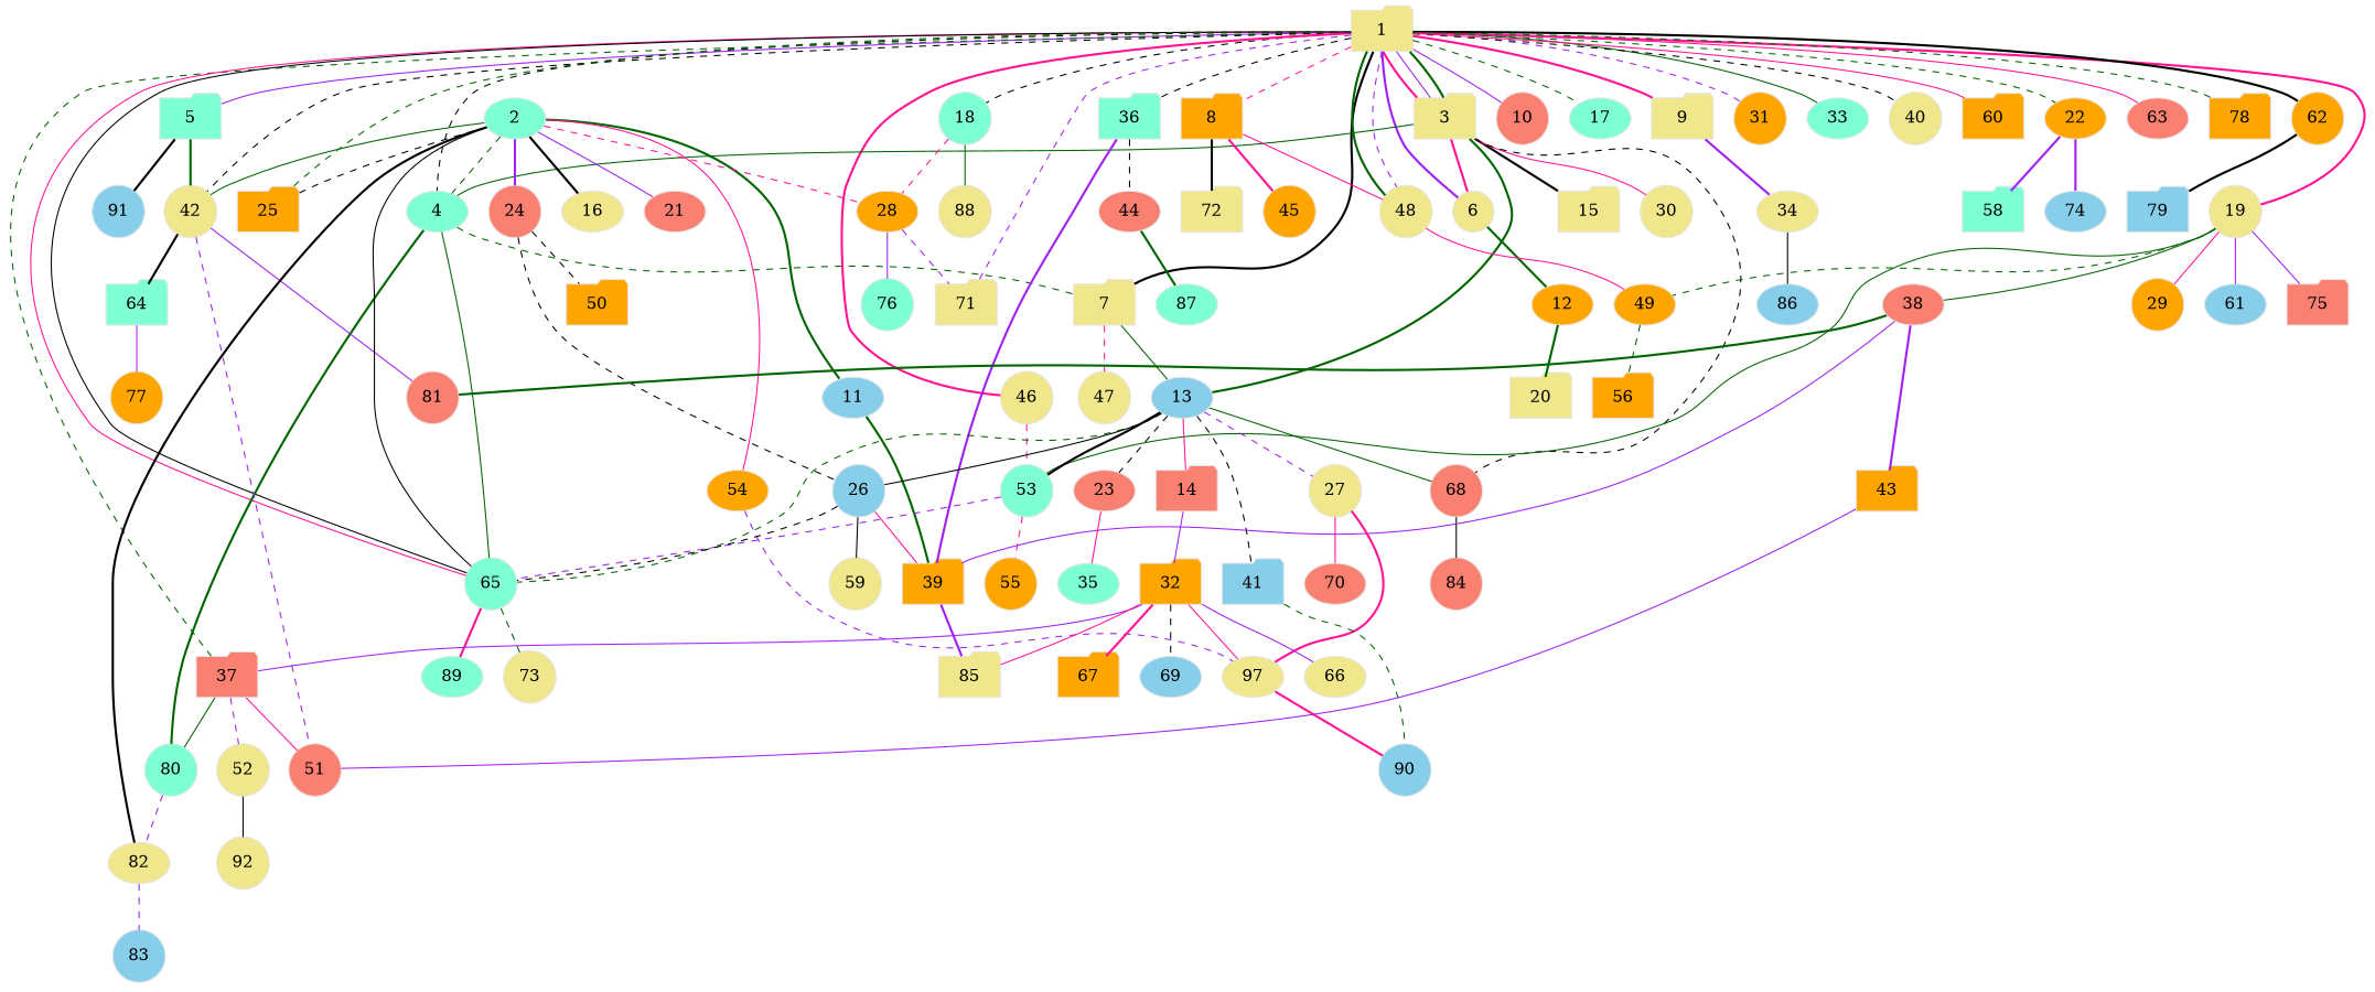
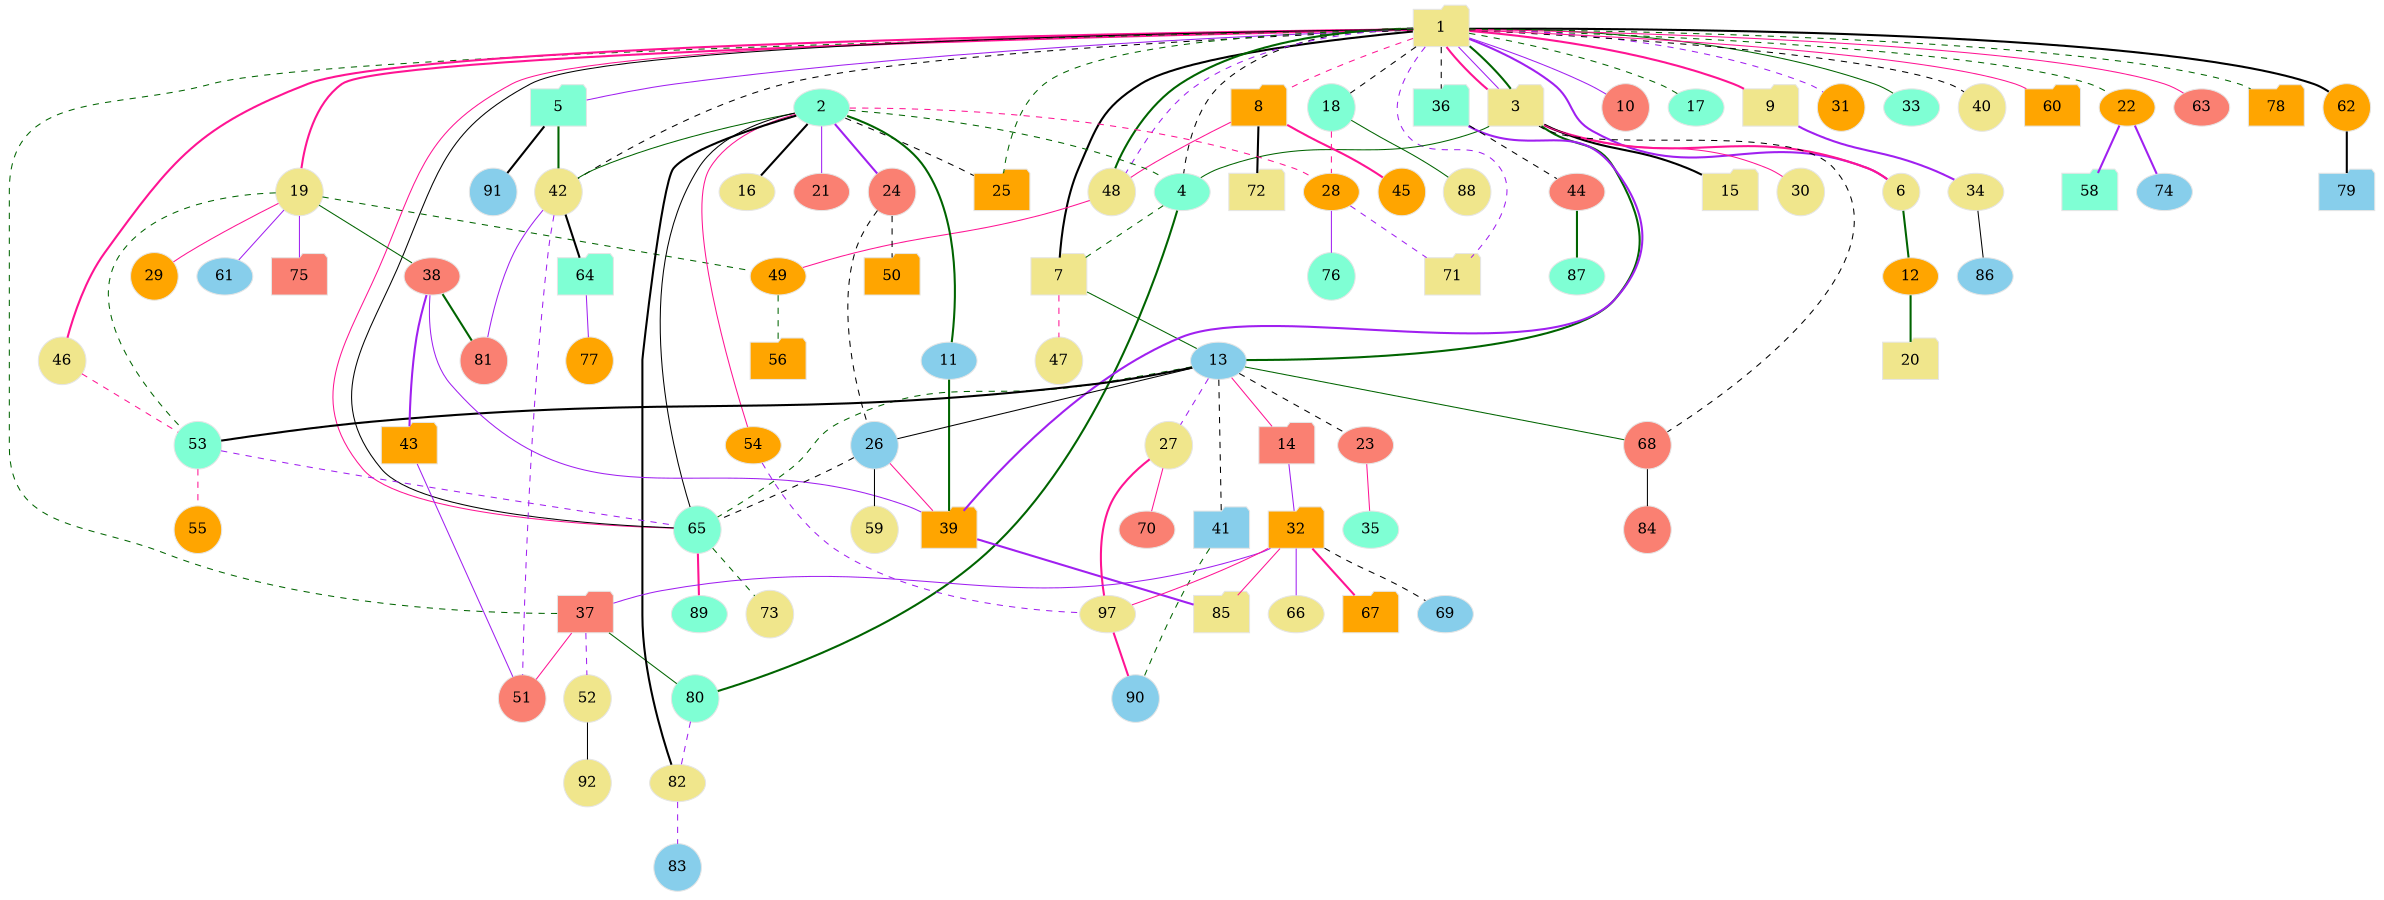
  graph {
    fontname="DejaVu Serif"
    node [color=gray90 fillcolor=khaki fontname="DejaVu Serif" shape=circle style=filled]
    edge [color=purple fontname="DejaVu Serif" style=solid]
    1 [shape=folder]
    3 [shape=folder]
    4 [fillcolor=aquamarine shape=ellipse]
    5 [fillcolor=aquamarine shape=folder]
    6
    7 [shape=folder]
    8 [fillcolor=orange shape=folder]
    9 [shape=folder]
    10 [fillcolor=salmon]
    17 [fillcolor=aquamarine shape=ellipse]
    18 [fillcolor=aquamarine]
    19
    22 [fillcolor=orange shape=ellipse]
    31 [fillcolor=orange]
    33 [fillcolor=aquamarine shape=ellipse]
    36 [fillcolor=aquamarine shape=folder]
    37 [fillcolor=salmon shape=folder]
    40
    42
    46
    48
    60 [fillcolor=orange shape=folder]
    62 [fillcolor=orange]
    63 [fillcolor=salmon shape=ellipse]
    65 [fillcolor=aquamarine]
    71 [shape=folder]
    78 [fillcolor=orange shape=folder]
    25 [fillcolor=orange shape=folder]
    2 [fillcolor=aquamarine shape=ellipse]
    11 [fillcolor=skyblue shape=ellipse]
    16 [shape=ellipse]
    21 [fillcolor=salmon shape=ellipse]
    24 [fillcolor=salmon]
    28 [fillcolor=orange shape=ellipse]
    54 [fillcolor=orange shape=ellipse]
    82 [shape=ellipse]
    13 [fillcolor=skyblue shape=ellipse]
    15 [shape=folder]
    30
    68 [fillcolor=salmon]
    80 [fillcolor=aquamarine]
    91 [fillcolor=skyblue]
    12 [fillcolor=orange shape=ellipse]
    47
    45 [fillcolor=orange]
    72 [shape=folder]
    34 [shape=ellipse]
    88
    53 [fillcolor=aquamarine]
    29 [fillcolor=orange]
    38 [fillcolor=salmon shape=ellipse]
    49 [fillcolor=orange shape=ellipse]
    61 [fillcolor=skyblue shape=ellipse]
    75 [fillcolor=salmon shape=folder]
    58 [fillcolor=aquamarine shape=folder]
    74 [fillcolor=skyblue shape=ellipse]
    39 [fillcolor=orange shape=folder]
    44 [fillcolor=salmon shape=ellipse]
    51 [fillcolor=salmon]
    52
    81 [fillcolor=salmon]
    64 [fillcolor=aquamarine shape=folder]
    79 [fillcolor=skyblue shape=folder]
    73
    89 [fillcolor=aquamarine shape=ellipse]
    26 [fillcolor=skyblue]
    50 [fillcolor=orange shape=folder]
    76 [fillcolor=aquamarine]
    n69 [label=97 shape=ellipse]
    83 [fillcolor=skyblue]
    14 [fillcolor=salmon shape=folder]
    23 [fillcolor=salmon shape=ellipse]
    27
    41 [fillcolor=skyblue shape=folder]
    84 [fillcolor=salmon]
    20 [shape=folder]
    86 [fillcolor=skyblue shape=ellipse]
    85 [shape=folder]
    32 [fillcolor=orange shape=folder]
    35 [fillcolor=aquamarine shape=ellipse]
    59
    70 [fillcolor=salmon shape=ellipse]
    90 [fillcolor=skyblue]
    55 [fillcolor=orange]
    66 [shape=ellipse]
    67 [fillcolor=orange shape=folder]
    69 [fillcolor=skyblue shape=ellipse]
    43 [fillcolor=orange shape=folder]
    56 [fillcolor=orange shape=folder]
    87 [fillcolor=aquamarine shape=ellipse]
    92
    77 [fillcolor=orange]
    1 -- 3 [color=deeppink style=bold]
    1 -- 3
    1 -- 3 [color=darkgreen style=bold]
    1 -- 4 [color=black style=dashed]
    1 -- 5
    1 -- 6 [style=bold]
    1 -- 7 [color=black style=bold]
    1 -- 8 [color=deeppink style=dashed]
    1 -- 9 [color=deeppink style=bold]
    1 -- 10
    1 -- 17 [color=darkgreen style=dashed]
    1 -- 18 [color=black style=dashed]
    1 -- 19 [color=deeppink style=bold]
    1 -- 22 [color=darkgreen style=dashed]
    1 -- 31 [style=dashed]
    1 -- 33 [color=darkgreen]
    1 -- 36 [color=black style=dashed]
    1 -- 37 [color=darkgreen style=dashed]
    1 -- 40 [color=black style=dashed]
    1 -- 42 [color=black style=dashed]
    1 -- 46 [color=deeppink style=bold]
    1 -- 48 [color=darkgreen style=bold]
    1 -- 48 [style=dashed]
    1 -- 60 [color=deeppink]
    1 -- 62 [color=black style=bold]
    1 -- 63 [color=deeppink]
    1 -- 65 [color=deeppink]
    1 -- 65 [color=black]
    1 -- 71 [style=dashed]
    1 -- 78 [color=darkgreen style=dashed]
    1 -- 25 [color=darkgreen style=dashed]
    3 -- 4 [color=darkgreen]
    3 -- 6 [color=deeppink style=bold]
    3 -- 13 [color=darkgreen style=bold]
    3 -- 15 [color=black style=bold]
    3 -- 30 [color=deeppink]
    3 -- 68 [color=black style=dashed]
    4 -- 7 [color=darkgreen style=dashed]
-   4 -- 65 [color=darkgreen]
    4 -- 80 [color=darkgreen style=bold]
    5 -- 42 [color=darkgreen style=bold]
    5 -- 91 [color=black style=bold]
    6 -- 12 [color=darkgreen style=bold]
    7 -- 13 [color=darkgreen]
    7 -- 47 [color=deeppink style=dashed]
    8 -- 48 [color=deeppink]
    8 -- 45 [color=deeppink style=bold]
    8 -- 72 [color=black style=bold]
    9 -- 34 [style=bold]
    18 -- 28 [color=deeppink style=dashed]
    18 -- 88 [color=darkgreen]
-   19 -- 53 [color=darkgreen]
+   19 -- 53 [color=darkgreen style=dashed]
    19 -- 29 [color=deeppink]
    19 -- 38 [color=darkgreen]
    19 -- 49 [color=darkgreen style=dashed]
    19 -- 61
    19 -- 75
    22 -- 58 [style=bold]
    22 -- 74 [style=bold]
    36 -- 39 [style=bold]
    36 -- 44 [color=black style=dashed]
    37 -- 80 [color=darkgreen]
    37 -- 51 [color=deeppink]
    37 -- 52 [style=dashed]
    42 -- 51 [style=dashed]
    42 -- 81
    42 -- 64 [color=black style=bold]
    46 -- 53 [color=deeppink style=dashed]
    48 -- 49 [color=deeppink]
    62 -- 79 [color=black style=bold]
    65 -- 73 [color=darkgreen style=dashed]
    65 -- 89 [color=deeppink style=bold]
    2 -- 4 [color=darkgreen style=dashed]
    2 -- 42 [color=darkgreen]
    2 -- 65 [color=black]
    2 -- 25 [color=black style=dashed]
    2 -- 11 [color=darkgreen style=bold]
    2 -- 16 [color=black style=bold]
    2 -- 21
    2 -- 24 [style=bold]
    2 -- 28 [color=deeppink style=dashed]
    2 -- 54 [color=deeppink]
    2 -- 82 [color=black style=bold]
    11 -- 39 [color=darkgreen style=bold]
    24 -- 26 [color=black style=dashed]
    24 -- 50 [color=black style=dashed]
    28 -- 71 [style=dashed]
    28 -- 76
    54 -- n69 [style=dashed]
    82 -- 83 [style=dashed]
    13 -- 65 [color=darkgreen style=dashed]
    13 -- 68 [color=darkgreen]
    13 -- 53 [color=black style=bold]
    13 -- 26 [color=black]
    13 -- 14 [color=deeppink]
    13 -- 23 [color=black style=dashed]
    13 -- 27 [style=dashed]
    13 -- 41 [color=black style=dashed]
    68 -- 84 [color=black]
    80 -- 82 [style=dashed]
    12 -- 20 [color=darkgreen style=bold]
    34 -- 86 [color=black]
    53 -- 65 [style=dashed]
    53 -- 55 [color=deeppink style=dashed]
    38 -- 39
    38 -- 81 [color=darkgreen style=bold]
    38 -- 43 [style=bold]
    49 -- 56 [color=darkgreen style=dashed]
    39 -- 85 [style=bold]
    44 -- 87 [color=darkgreen style=bold]
    52 -- 92 [color=black]
    64 -- 77
    26 -- 65 [color=black style=dashed]
    26 -- 39 [color=deeppink]
    26 -- 59 [color=black]
    n69 -- 90 [color=deeppink style=bold]
    14 -- 32
    23 -- 35 [color=deeppink]
    27 -- n69 [color=deeppink style=bold]
    27 -- 70 [color=deeppink]
    41 -- 90 [color=darkgreen style=dashed]
    32 -- 37
    32 -- n69 [color=deeppink]
    32 -- 85 [color=deeppink]
    32 -- 66
    32 -- 67 [color=deeppink style=bold]
    32 -- 69 [color=black style=dashed]
    43 -- 51
  }
